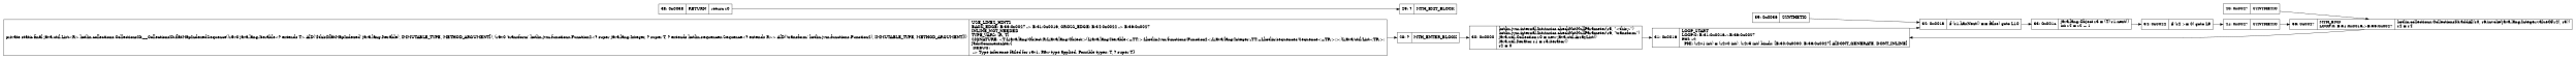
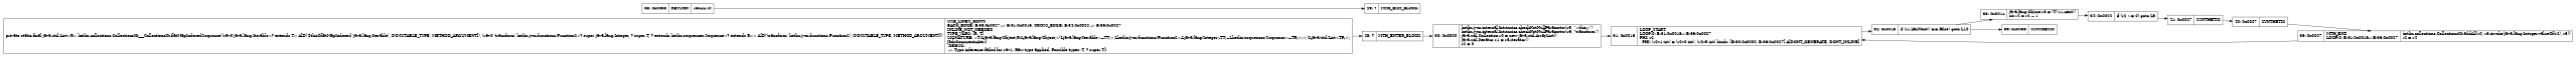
  digraph {
    rankdir=LR
    node [shape=record]
    n1 [label="{28\:\ ?|MTH_ENTER_BLOCK\l}"]
    n2 [label="{30\:\ 0x0000|kotlin.jvm.internal.Intrinsics.checkNotNullParameter(r5, \"\<this\>\")\lkotlin.jvm.internal.Intrinsics.checkNotNullParameter(r6, \"transform\")\ljava.util.Collection r0 = new java.util.ArrayList()\ljava.util.Iterator r1 = r5.iterator()\lr2 = 0\l}"]
    n3 [label="{31\:\ 0x0016|LOOP_START\lLOOP:0: B:31:0x0016\-\>B:36:0x0027\lPHI: r2 \l  PHI: (r2v1 int) = (r2v0 int), (r2v5 int) binds: [B:30:0x0000, B:36:0x0027] A[DONT_GENERATE, DONT_INLINE]\l}"]
    n4 [label="{32\:\ 0x001a|if (r1.hasNext() == false) goto L10\l}"]
    n5 [label="{33\:\ 0x001c|java.lang.Object r3 = (T) r1.next()\lint r4 = r2 + 1\l}"]
    n6 [label="{39\:\ 0x0036|SYNTHETIC\l}"]
    n7 [label="{34\:\ 0x0022|if (r2 \>= 0) goto L9\l}"]
    n8 [label="{41\:\ 0x0027|SYNTHETIC\l}"]
    n9 [label="{36\:\ 0x0027|MTH_END\lLOOP:0: B:31:0x0016\-\>B:36:0x0027\l|kotlin.collections.CollectionsKt.addAll(r0, r6.invoke(java.lang.Integer.valueOf(r2), r3))\lr2 = r4\l}"]
    n10 [label="{40\:\ 0x0027|SYNTHETIC\l}"]
    n11 [label="{38\:\ 0x0038|RETURN\l|return r0\l}"]
    n12 [label="{29\:\ ?|MTH_EXIT_BLOCK\l}"]
    n13 [label="{private static final java.util.List\<R\> kotlin.collections.CollectionsKt___CollectionsKt.flatMapIndexedSequence((r5v0 java.lang.Iterable\<? extends T\> A[D('$this$flatMapIndexed' java.lang.Iterable), IMMUTABLE_TYPE, METHOD_ARGUMENT]), (r6v0 'transform' kotlin.jvm.functions.Function2\<? super java.lang.Integer, ? super T, ? extends kotlin.sequences.Sequence\<? extends R\>\> A[D('transform' kotlin.jvm.functions.Function2), IMMUTABLE_TYPE, METHOD_ARGUMENT]))  | USE_LINES_HINTS\lBACK_EDGE: B:36:0x0027 \-\> B:31:0x0016, CROSS_EDGE: B:34:0x0022 \-\> B:36:0x0027\lINLINE_NOT_NEEDED\lTYPE_VARS: [R, T]\lSIGNATURE: \<T:Ljava\/lang\/Object;R:Ljava\/lang\/Object;\>(Ljava\/lang\/Iterable\<+TT;\>;Lkotlin\/jvm\/functions\/Function2\<\-Ljava\/lang\/Integer;\-TT;+Lkotlin\/sequences\/Sequence\<+TR;\>;\>;)Ljava\/util\/List\<TR;\>;\lJadxCommentsAttr\{\l DEBUG: \l \-\> Type inference failed for r3v1. Raw type applied. Possible types: T, ? super T\}\l}"]
    n1 -> n2
    n2 -> n3
    n3 -> n4
    n4 -> n5 [style=solid]
-   n6 -> n4
+   n4 -> n6
    n5 -> n7
    n7 -> n8
-   n8 -> n9
+   n8 -> n10
    n9 -> n3
    n10 -> n9
    n11 -> n12
    n13 -> n1
  }
